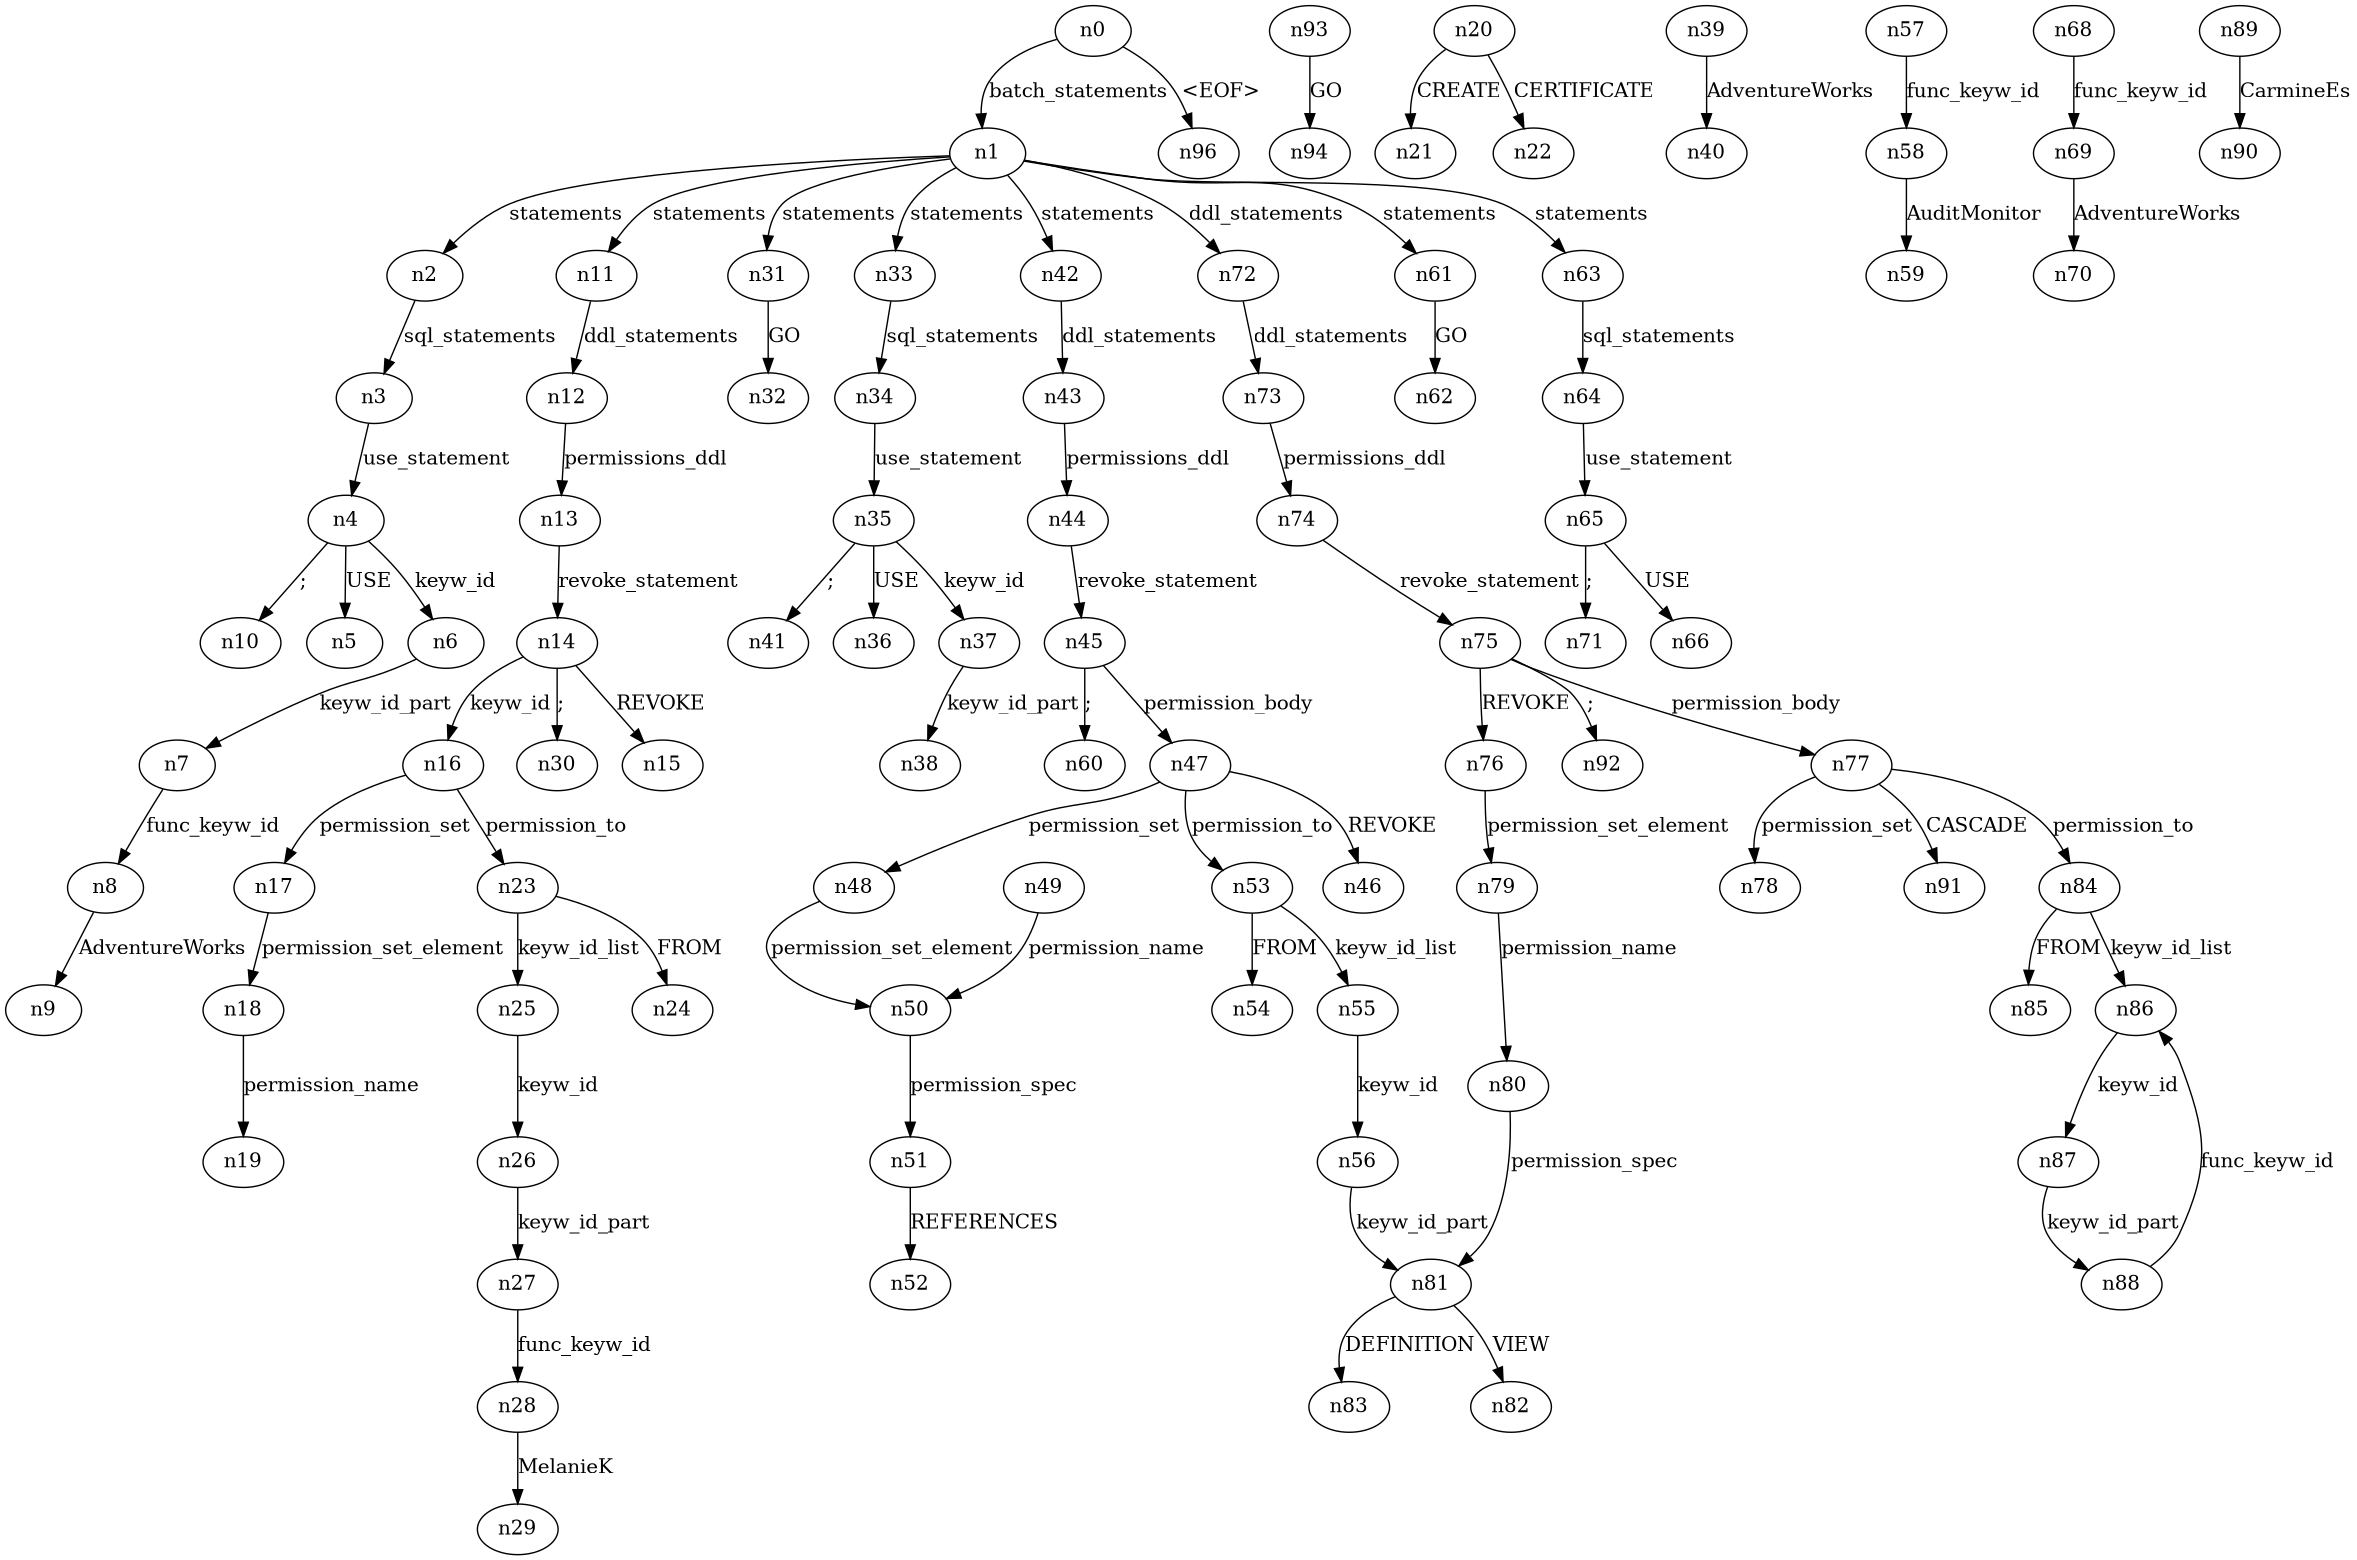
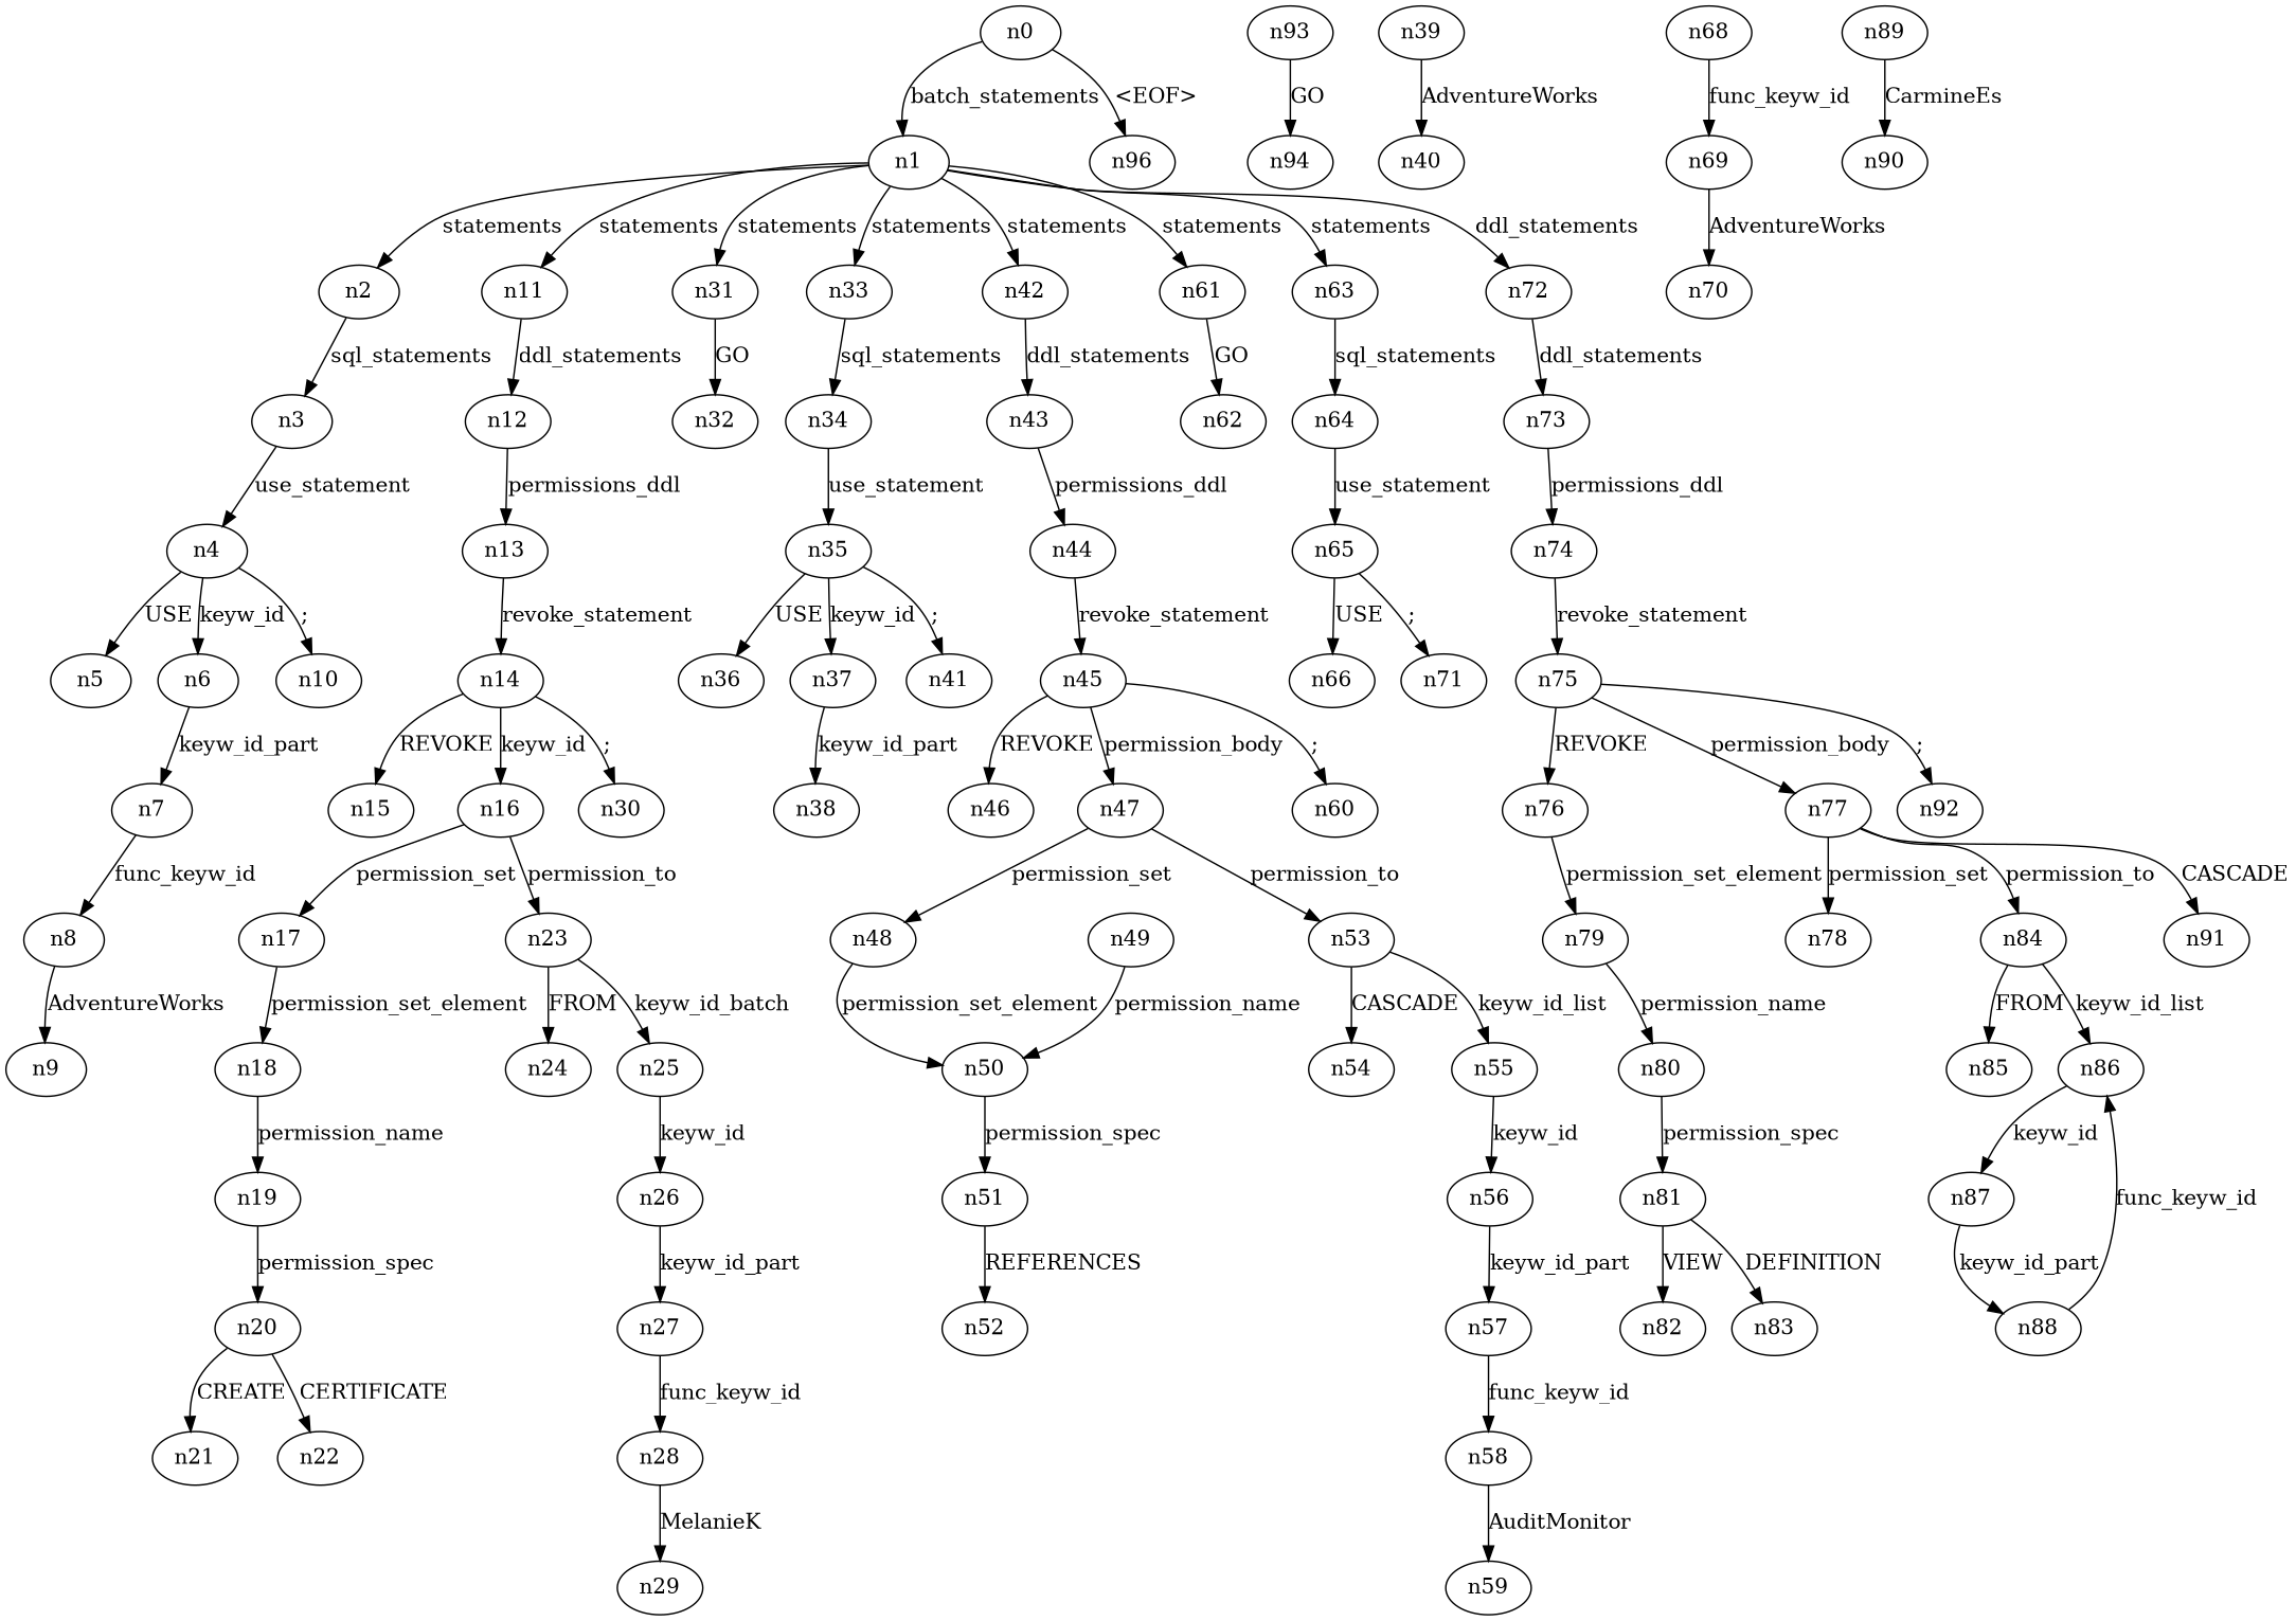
  digraph {
    n0
    n1
    n95 [label=n96]
    n2
    n11
    n31
    n33
    n42
    n61
    n63
    n72
    n3
    n12
    n32
    n34
    n43
    n62
    n64
    n73
    n93
    n94
    n4
    n5
    n6
    n10
    n7
    n8
    n9
    n13
    n14
    n15
    n16
    n30
    n17
    n23
    n18
    n24
    n25
    n19
    n20
    n21
    n22
    n26
    n27
    n28
    n29
    n35
    n36
    n37
    n41
    n38
    n39
    n40
    n44
    n45
    n46
    n47
    n60
    n48
    n53
    n50
    n54
    n55
    n49
    n51
    n52
    n56
    n57
    n58
    n59
    n65
    n66
    n71
    n68
    n69
    n70
    n74
    n75
    n76
    n77
    n92
    n79
    n78
    n84
    n91
    n85
    n86
    n80
    n81
    n82
    n83
    n87
    n88
    n89
    n90
    n0 -> n1 [label=batch_statements]
    n0 -> n95 [label="<EOF>"]
    n1 -> n2 [label=statements]
    n1 -> n11 [label=statements]
    n1 -> n31 [label=statements]
    n1 -> n33 [label=statements]
    n1 -> n42 [label=statements]
    n1 -> n61 [label=statements]
    n1 -> n63 [label=statements]
    n1 -> n72 [label=ddl_statements]
    n2 -> n3 [label=sql_statements]
    n11 -> n12 [label=ddl_statements]
    n31 -> n32 [label=GO]
    n33 -> n34 [label=sql_statements]
    n42 -> n43 [label=ddl_statements]
    n61 -> n62 [label=GO]
    n63 -> n64 [label=sql_statements]
    n72 -> n73 [label=ddl_statements]
    n3 -> n4 [label=use_statement]
    n12 -> n13 [label=permissions_ddl]
    n34 -> n35 [label=use_statement]
    n43 -> n44 [label=permissions_ddl]
    n64 -> n65 [label=use_statement]
    n73 -> n74 [label=permissions_ddl]
    n93 -> n94 [label=GO]
    n4 -> n5 [label=USE]
    n4 -> n6 [label=keyw_id]
    n4 -> n10 [label=";"]
    n6 -> n7 [label=keyw_id_part]
    n7 -> n8 [label=func_keyw_id]
    n8 -> n9 [label=AdventureWorks]
    n13 -> n14 [label=revoke_statement]
    n14 -> n15 [label=REVOKE]
    n14 -> n16 [label=keyw_id]
    n14 -> n30 [label=";"]
    n16 -> n17 [label=permission_set]
    n16 -> n23 [label=permission_to]
    n17 -> n18 [label=permission_set_element]
    n23 -> n24 [label=FROM]
-   n23 -> n25 [label=keyw_id_list]
+   n23 -> n25 [label=keyw_id_batch]
    n18 -> n19 [label=permission_name]
    n25 -> n26 [label=keyw_id]
+   n19 -> n20 [label=permission_spec]
    n20 -> n21 [label=CREATE]
    n20 -> n22 [label=CERTIFICATE]
    n26 -> n27 [label=keyw_id_part]
    n27 -> n28 [label=func_keyw_id]
    n28 -> n29 [label=MelanieK]
    n35 -> n36 [label=USE]
    n35 -> n37 [label=keyw_id]
    n35 -> n41 [label=";"]
    n37 -> n38 [label=keyw_id_part]
    n39 -> n40 [label=AdventureWorks]
    n44 -> n45 [label=revoke_statement]
-   n47 -> n46 [label=REVOKE]
+   n45 -> n46 [label=REVOKE]
    n45 -> n47 [label=permission_body]
    n45 -> n60 [label=";"]
    n47 -> n48 [label=permission_set]
    n47 -> n53 [label=permission_to]
    n48 -> n50 [label=permission_set_element]
-   n53 -> n54 [label=FROM]
+   n53 -> n54 [label=CASCADE]
    n53 -> n55 [label=keyw_id_list]
    n50 -> n51 [label=permission_spec]
    n55 -> n56 [label=keyw_id]
    n49 -> n50 [label=permission_name]
    n51 -> n52 [label=REFERENCES]
-   n56 -> n81 [label=keyw_id_part]
+   n56 -> n57 [label=keyw_id_part]
    n57 -> n58 [label=func_keyw_id]
    n58 -> n59 [label=AuditMonitor]
    n65 -> n66 [label=USE]
    n65 -> n71 [label=";"]
    n68 -> n69 [label=func_keyw_id]
    n69 -> n70 [label=AdventureWorks]
    n74 -> n75 [label=revoke_statement]
    n75 -> n76 [label=REVOKE]
    n75 -> n77 [label=permission_body]
    n75 -> n92 [label=";"]
    n76 -> n79 [label=permission_set_element]
    n77 -> n78 [label=permission_set]
    n77 -> n84 [label=permission_to]
    n77 -> n91 [label=CASCADE]
    n79 -> n80 [label=permission_name]
    n84 -> n85 [label=FROM]
    n84 -> n86 [label=keyw_id_list]
    n86 -> n87 [label=keyw_id]
    n80 -> n81 [label=permission_spec]
    n81 -> n82 [label=VIEW]
    n81 -> n83 [label=DEFINITION]
    n87 -> n88 [label=keyw_id_part]
    n88 -> n86 [label=func_keyw_id]
    n89 -> n90 [label=CarmineEs]
  }
